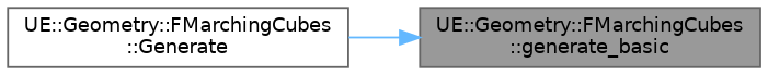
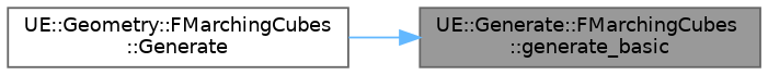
  digraph {
    rankdir=RL
    node [fontname=Helvetica fontsize=10 shape=box style=filled]
-   n1 [color=gray40 fillcolor=grey60 fontcolor=black height=0.2 label="UE::Geometry::FMarchingCubes\l::generate_basic" width=0.4]
+   n1 [color=gray40 fillcolor=grey60 fontcolor=black height=0.2 label="UE::Generate::FMarchingCubes\l::generate_basic" width=0.4]
    n2 [color=grey40 fillcolor=white height=0.2 label="UE::Geometry::FMarchingCubes\l::Generate" width=0.4]
    n1 -> n2 [color=steelblue1 dir=back fontname=Helvetica fontsize=10 labelfontname=Helvetica labelfontsize=10 style=solid]
  }
